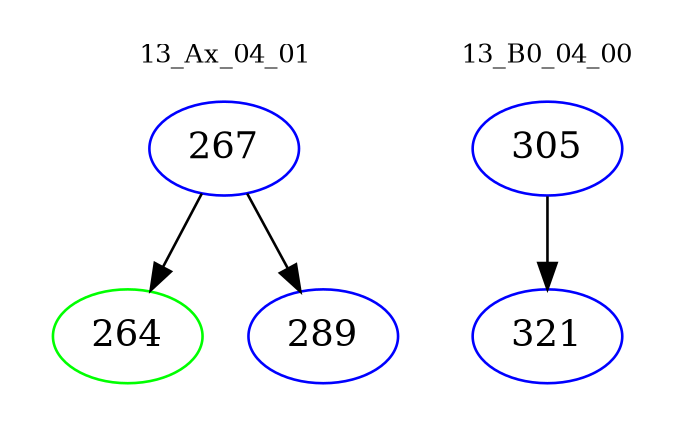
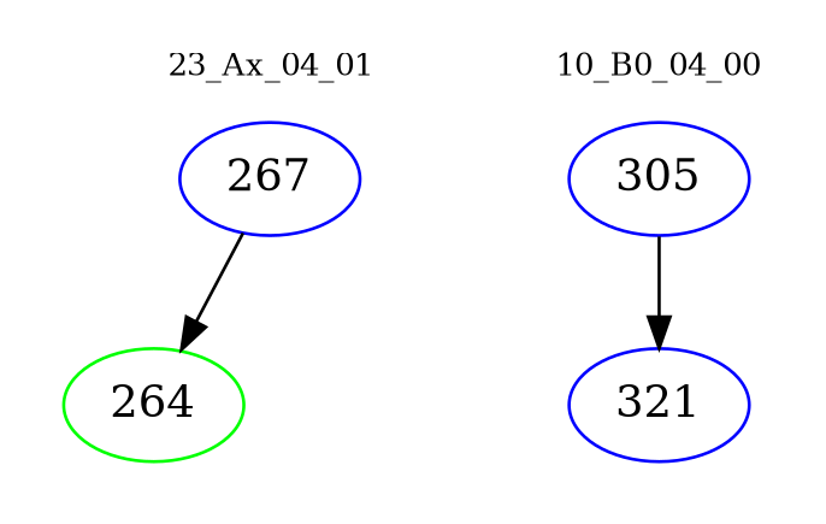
  digraph {
    node [color=blue]
    edge [color=black]
    n1 [label=267]
    n2 [color=green label=264]
-   n3 [label=289]
    n4 [label=305]
    n5 [label=321]
    subgraph cluster_1 {
      color=white
      fontsize=10
-     label="13_Ax_04_01"
+     label="23_Ax_04_01"
      n1
      n2
-     n3
    }
    subgraph cluster_2 {
      color=white
      fontsize=10
-     label="13_B0_04_00"
+     label="10_B0_04_00"
      n4
      n5
    }
    n1 -> n2
-   n1 -> n3
    n4 -> n5
  }
